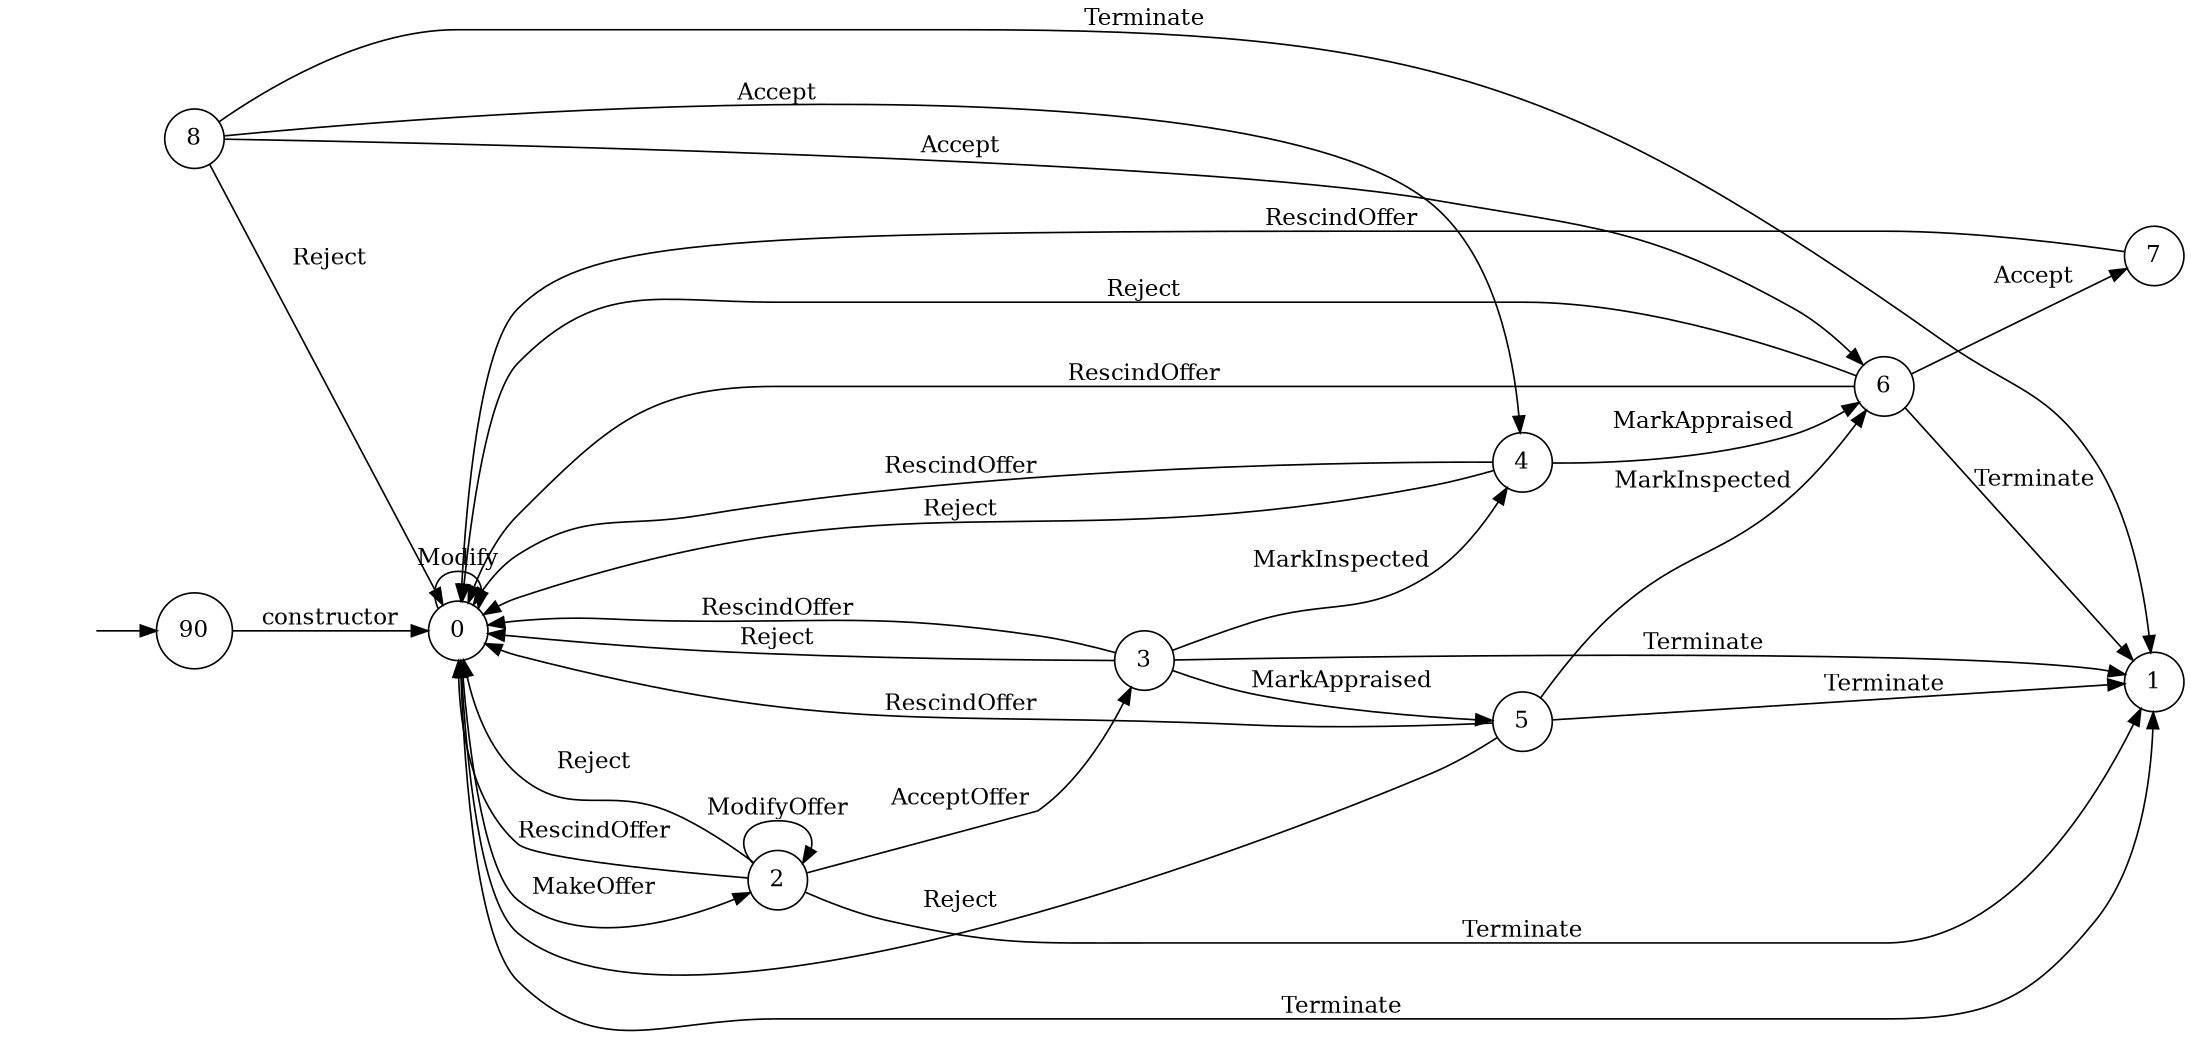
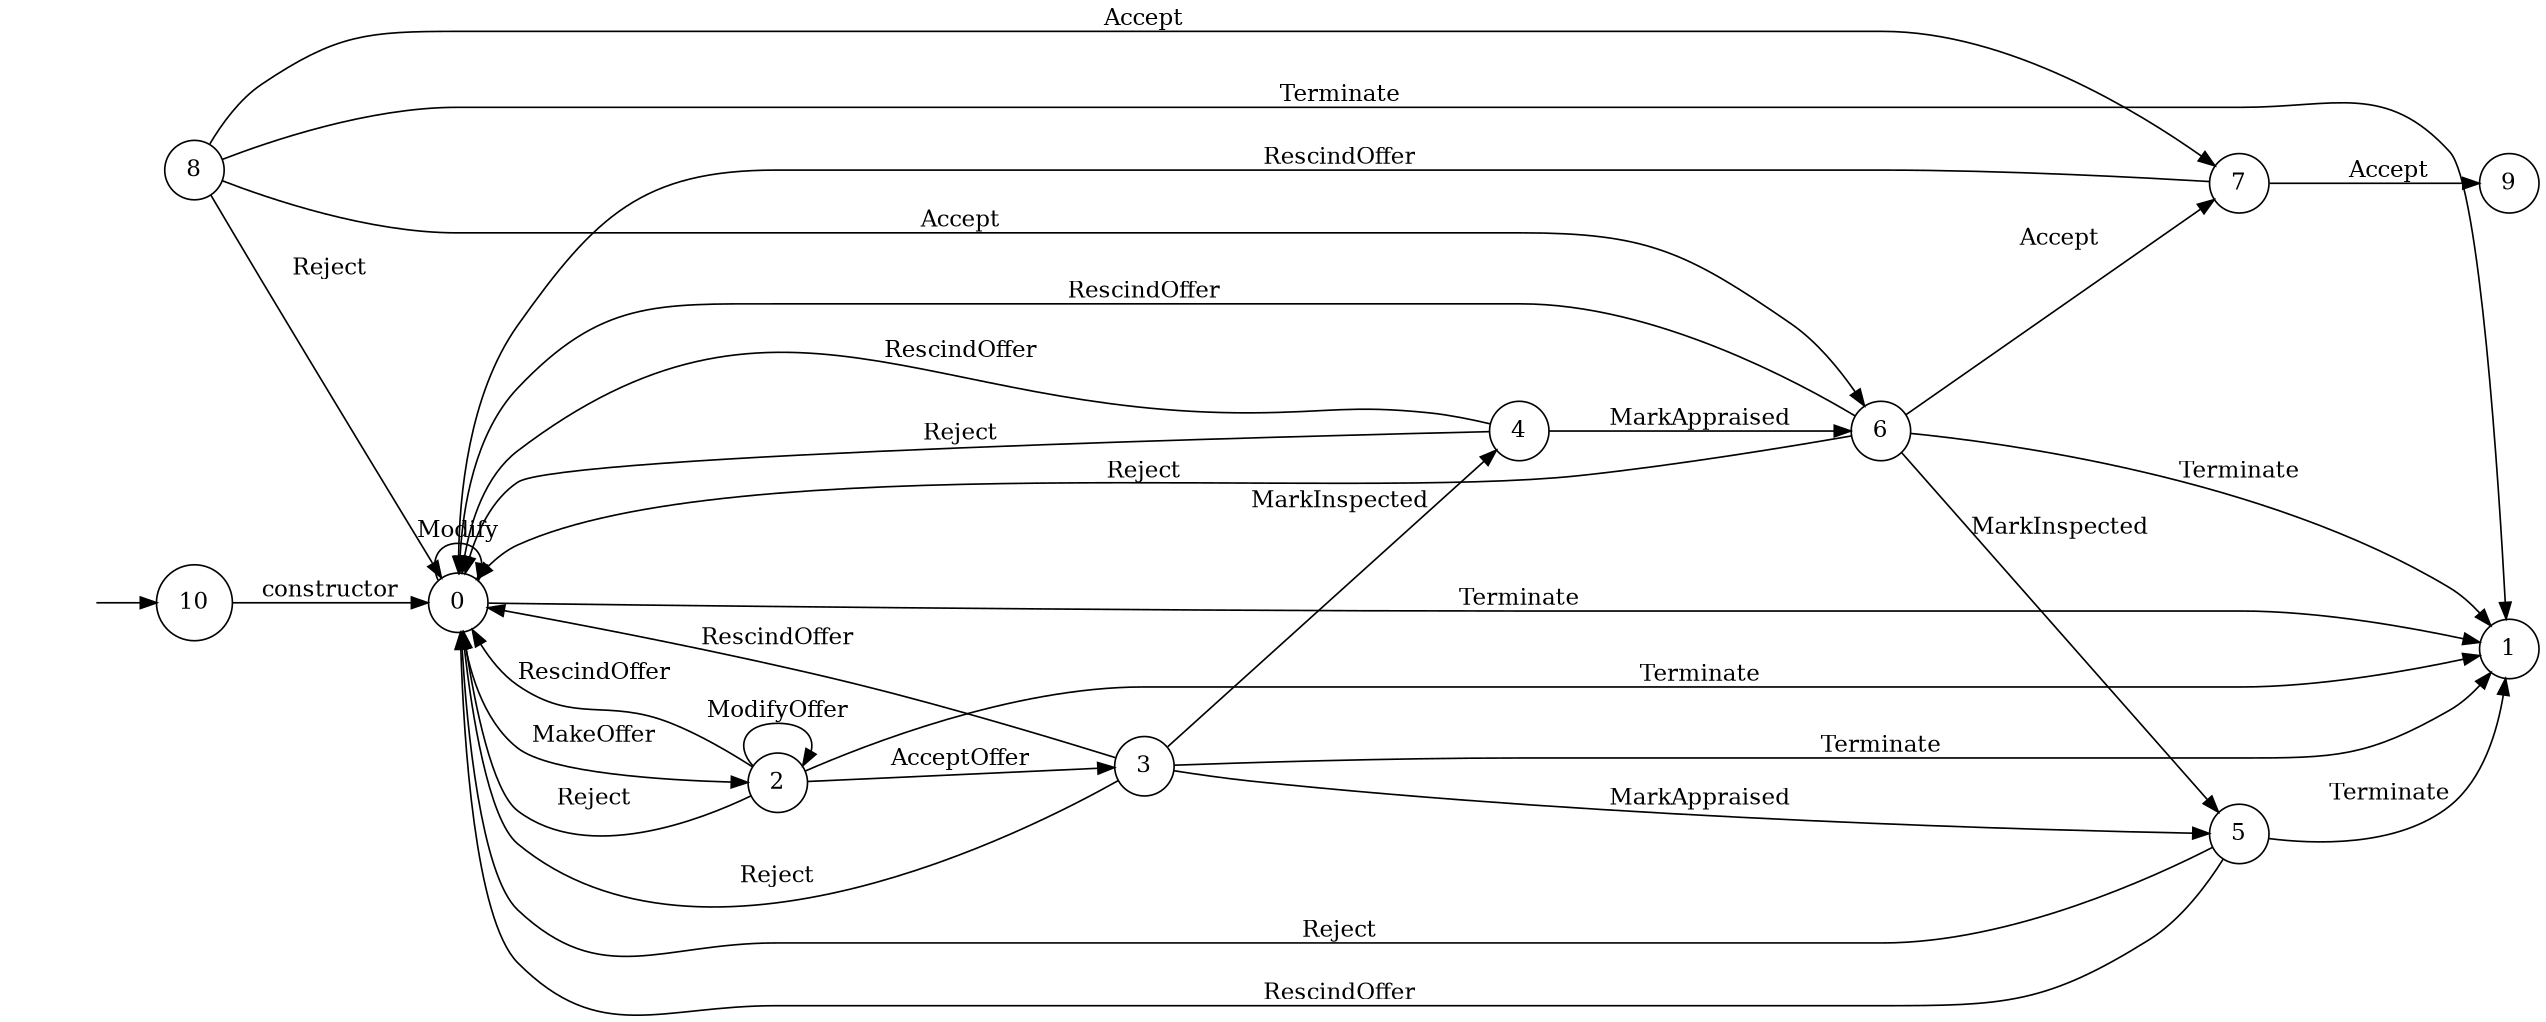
  digraph {
    rankdir=LR
    node [shape=circle]
    "" [shape=plaintext]
-   n2 [label=90]
+   n2 [label=10]
    n3 [label=0]
+   n4 [label=9]
    n5 [label=3]
    n6 [label=5]
    n7 [label=4]
    n8 [label=1]
    n9 [label=6]
    n10 [label=2]
    n11 [label=7]
    n12 [label=8]
    "" -> n2
    n2 -> n3 [label=constructor]
    n3 -> n3 [label=Modify]
    n3 -> n8 [label=Terminate]
    n3 -> n10 [label=MakeOffer]
    n5 -> n3 [label=Reject]
    n5 -> n3 [label=RescindOffer]
    n5 -> n6 [label=MarkAppraised]
    n5 -> n7 [label=MarkInspected]
    n5 -> n8 [label=Terminate]
    n6 -> n3 [label=Reject]
    n6 -> n3 [label=RescindOffer]
    n6 -> n8 [label=Terminate]
-   n6 -> n9 [label=MarkInspected]
+   n9 -> n6 [label=MarkInspected]
    n7 -> n3 [label=Reject]
    n7 -> n3 [label=RescindOffer]
    n7 -> n9 [label=MarkAppraised]
    n9 -> n3 [label=Reject]
    n9 -> n3 [label=RescindOffer]
    n9 -> n8 [label=Terminate]
    n9 -> n11 [label=Accept]
    n10 -> n3 [label=Reject]
    n10 -> n3 [label=RescindOffer]
    n10 -> n5 [label=AcceptOffer]
    n10 -> n8 [label=Terminate]
    n10 -> n10 [label=ModifyOffer]
    n11 -> n3 [label=RescindOffer]
+   n11 -> n4 [label=Accept]
    n12 -> n3 [label=Reject]
    n12 -> n8 [label=Terminate]
    n12 -> n9 [label=Accept]
-   n12 -> n7 [label=Accept]
+   n12 -> n11 [label=Accept]
  }
